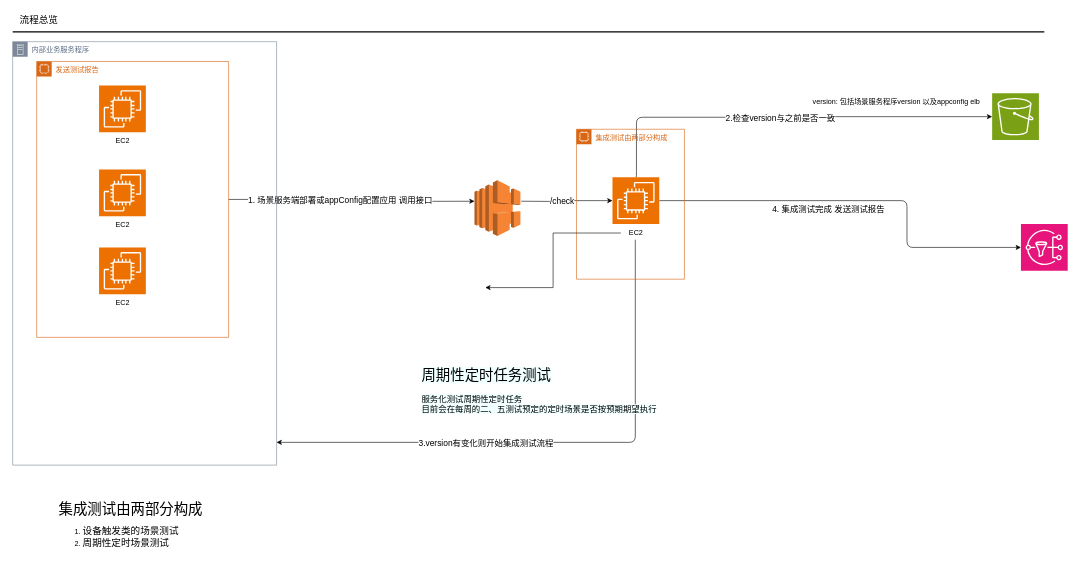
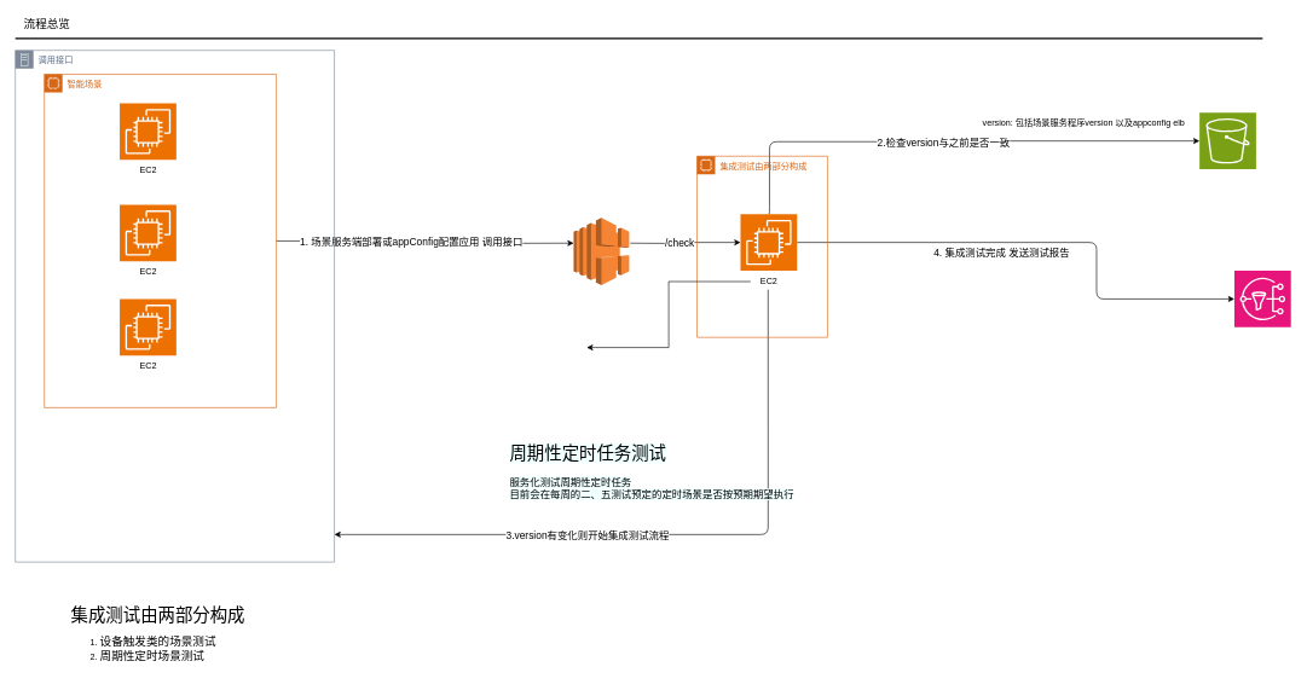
  <mxCell id="0" />
  <mxCell id="1" parent="0" />
  <mxCell id="2" value="流程总览" style="text;html=1;resizable=0;points=[];autosize=1;align=left;verticalAlign=top;spacingTop=-4;fontSize=16;rounded=0;" parent="1" vertex="1"><mxGeometry x="30" y="20.5" width="90" height="30" as="geometry" /></mxCell>
  <mxCell id="3" value="" style="line;strokeWidth=2;html=1;fontSize=14;rounded=0;" parent="1" vertex="1"><mxGeometry x="20" y="45" width="1720" height="15.02" as="geometry" /></mxCell>
  <mxCell id="4" style="edgeStyle=orthogonalEdgeStyle;orthogonalLoop=1;jettySize=auto;html=1;" parent="1" source="6" edge="1"><mxGeometry relative="1" as="geometry"><mxPoint x="790" y="335" as="targetPoint" /></mxGeometry></mxCell>
  <mxCell id="5" value="&lt;span style=&quot;color: rgb(0, 0, 0); font-family: Helvetica; font-style: normal; font-variant-ligatures: normal; font-variant-caps: normal; font-weight: 400; letter-spacing: normal; orphans: 2; text-align: center; text-indent: 0px; text-transform: none; widows: 2; word-spacing: 0px; -webkit-text-stroke-width: 0px; white-space: nowrap; background-color: rgb(255, 255, 255); text-decoration-thickness: initial; text-decoration-style: initial; text-decoration-color: initial; float: none; display: inline !important;&quot;&gt;&lt;font style=&quot;font-size: 14px;&quot;&gt;1. 场景服务端部署或appConfig配置应用 调用接口&lt;/font&gt;&lt;/span&gt;" style="edgeLabel;html=1;align=center;verticalAlign=middle;resizable=0;points=[];" parent="4" vertex="1" connectable="0"><mxGeometry x="-0.311" y="-4" relative="1" as="geometry"><mxPoint x="43" y="-4" as="offset" /></mxGeometry></mxCell>
- <mxCell id="6" value="发送测试报告" style="points=[[0,0],[0.25,0],[0.5,0],[0.75,0],[1,0],[1,0.25],[1,0.5],[1,0.75],[1,1],[0.75,1],[0.5,1],[0.25,1],[0,1],[0,0.75],[0,0.5],[0,0.25]];outlineConnect=0;gradientColor=none;html=1;whiteSpace=wrap;fontSize=12;fontStyle=0;container=1;pointerEvents=0;collapsible=0;recursiveResize=0;shape=mxgraph.aws4.group;grIcon=mxgraph.aws4.group_ec2_instance_contents;strokeColor=#D86613;fillColor=none;verticalAlign=top;align=left;spacingLeft=30;fontColor=#D86613;dashed=0;" parent="1" vertex="1"><mxGeometry x="60" y="101.98" width="320" height="460" as="geometry" /></mxCell>
+ <mxCell id="6" value="智能场景" style="points=[[0,0],[0.25,0],[0.5,0],[0.75,0],[1,0],[1,0.25],[1,0.5],[1,0.75],[1,1],[0.75,1],[0.5,1],[0.25,1],[0,1],[0,0.75],[0,0.5],[0,0.25]];outlineConnect=0;gradientColor=none;html=1;whiteSpace=wrap;fontSize=12;fontStyle=0;container=1;pointerEvents=0;collapsible=0;recursiveResize=0;shape=mxgraph.aws4.group;grIcon=mxgraph.aws4.group_ec2_instance_contents;strokeColor=#D86613;fillColor=none;verticalAlign=top;align=left;spacingLeft=30;fontColor=#D86613;dashed=0;" parent="1" vertex="1"><mxGeometry x="60" y="101.98" width="320" height="460" as="geometry" /></mxCell>
  <mxCell id="7" value="" style="group" parent="6" vertex="1" connectable="0"><mxGeometry x="104" y="40" width="78" height="108" as="geometry" /></mxCell>
  <mxCell id="8" value="" style="sketch=0;points=[[0,0,0],[0.25,0,0],[0.5,0,0],[0.75,0,0],[1,0,0],[0,1,0],[0.25,1,0],[0.5,1,0],[0.75,1,0],[1,1,0],[0,0.25,0],[0,0.5,0],[0,0.75,0],[1,0.25,0],[1,0.5,0],[1,0.75,0]];outlineConnect=0;fontColor=#232F3E;fillColor=#ED7100;strokeColor=#ffffff;dashed=0;verticalLabelPosition=bottom;verticalAlign=top;align=center;html=1;fontSize=12;fontStyle=0;aspect=fixed;shape=mxgraph.aws4.resourceIcon;resIcon=mxgraph.aws4.ec2;" parent="7" vertex="1"><mxGeometry width="78" height="78" as="geometry" /></mxCell>
  <mxCell id="9" value="EC2" style="text;html=1;align=center;verticalAlign=middle;resizable=0;points=[];autosize=1;strokeColor=none;fillColor=none;" parent="7" vertex="1"><mxGeometry x="14" y="78" width="50" height="30" as="geometry" /></mxCell>
  <mxCell id="10" value="" style="group" parent="6" vertex="1" connectable="0"><mxGeometry x="104" y="310" width="78" height="108" as="geometry" /></mxCell>
  <mxCell id="11" value="" style="sketch=0;points=[[0,0,0],[0.25,0,0],[0.5,0,0],[0.75,0,0],[1,0,0],[0,1,0],[0.25,1,0],[0.5,1,0],[0.75,1,0],[1,1,0],[0,0.25,0],[0,0.5,0],[0,0.75,0],[1,0.25,0],[1,0.5,0],[1,0.75,0]];outlineConnect=0;fontColor=#232F3E;fillColor=#ED7100;strokeColor=#ffffff;dashed=0;verticalLabelPosition=bottom;verticalAlign=top;align=center;html=1;fontSize=12;fontStyle=0;aspect=fixed;shape=mxgraph.aws4.resourceIcon;resIcon=mxgraph.aws4.ec2;" parent="10" vertex="1"><mxGeometry width="78" height="78" as="geometry" /></mxCell>
  <mxCell id="12" value="EC2" style="text;html=1;align=center;verticalAlign=middle;resizable=0;points=[];autosize=1;strokeColor=none;fillColor=none;" parent="10" vertex="1"><mxGeometry x="14" y="78" width="50" height="30" as="geometry" /></mxCell>
  <mxCell id="13" value="" style="group" parent="6" vertex="1" connectable="0"><mxGeometry x="104" y="180" width="78" height="108" as="geometry" /></mxCell>
  <mxCell id="14" value="" style="sketch=0;points=[[0,0,0],[0.25,0,0],[0.5,0,0],[0.75,0,0],[1,0,0],[0,1,0],[0.25,1,0],[0.5,1,0],[0.75,1,0],[1,1,0],[0,0.25,0],[0,0.5,0],[0,0.75,0],[1,0.25,0],[1,0.5,0],[1,0.75,0]];outlineConnect=0;fontColor=#232F3E;fillColor=#ED7100;strokeColor=#ffffff;dashed=0;verticalLabelPosition=bottom;verticalAlign=top;align=center;html=1;fontSize=12;fontStyle=0;aspect=fixed;shape=mxgraph.aws4.resourceIcon;resIcon=mxgraph.aws4.ec2;" parent="13" vertex="1"><mxGeometry width="78" height="78" as="geometry" /></mxCell>
  <mxCell id="15" value="EC2" style="text;html=1;align=center;verticalAlign=middle;resizable=0;points=[];autosize=1;strokeColor=none;fillColor=none;" parent="13" vertex="1"><mxGeometry x="14" y="78" width="50" height="30" as="geometry" /></mxCell>
  <mxCell id="16" style="edgeStyle=orthogonalEdgeStyle;orthogonalLoop=1;jettySize=auto;html=1;entryX=0;entryY=0.5;entryDx=0;entryDy=0;entryPerimeter=0;" parent="1" target="30" edge="1"><mxGeometry relative="1" as="geometry"><mxPoint x="868" y="335" as="sourcePoint" /><mxPoint x="950" y="335" as="targetPoint" /></mxGeometry></mxCell>
  <mxCell id="17" value="&lt;font style=&quot;font-size: 14px;&quot;&gt;/check&lt;/font&gt;" style="edgeLabel;html=1;align=center;verticalAlign=middle;resizable=0;points=[];" parent="16" vertex="1" connectable="0"><mxGeometry x="-0.122" y="1" relative="1" as="geometry"><mxPoint as="offset" /></mxGeometry></mxCell>
  <mxCell id="18" value="" style="group" parent="1" vertex="1" connectable="0"><mxGeometry x="1653" y="155" width="78" height="108" as="geometry" /></mxCell>
  <mxCell id="19" value="" style="sketch=0;points=[[0,0,0],[0.25,0,0],[0.5,0,0],[0.75,0,0],[1,0,0],[0,1,0],[0.25,1,0],[0.5,1,0],[0.75,1,0],[1,1,0],[0,0.25,0],[0,0.5,0],[0,0.75,0],[1,0.25,0],[1,0.5,0],[1,0.75,0]];outlineConnect=0;fontColor=#232F3E;fillColor=#7AA116;strokeColor=#ffffff;dashed=0;verticalLabelPosition=bottom;verticalAlign=top;align=center;html=1;fontSize=12;fontStyle=0;aspect=fixed;shape=mxgraph.aws4.resourceIcon;resIcon=mxgraph.aws4.s3;" parent="18" vertex="1"><mxGeometry width="78" height="78" as="geometry" /></mxCell>
  <mxCell id="20" style="edgeStyle=orthogonalEdgeStyle;orthogonalLoop=1;jettySize=auto;html=1;entryX=0;entryY=0.5;entryDx=0;entryDy=0;entryPerimeter=0;exitX=0.5;exitY=0;exitDx=0;exitDy=0;exitPerimeter=0;" parent="1" source="30" edge="1"><mxGeometry relative="1" as="geometry"><Array as="points"><mxPoint x="1060" y="295" /><mxPoint x="1060" y="195" /><mxPoint x="1370" y="195" /><mxPoint x="1370" y="194" /></Array><mxPoint x="980.03" y="294.996" as="sourcePoint" /><mxPoint x="1653" y="194.01" as="targetPoint" /></mxGeometry></mxCell>
  <mxCell id="21" value="&lt;font style=&quot;font-size: 14px;&quot;&gt;2.检查version与之前是否一致&lt;/font&gt;" style="edgeLabel;html=1;align=center;verticalAlign=middle;resizable=0;points=[];" parent="20" vertex="1" connectable="0"><mxGeometry x="-0.238" y="1" relative="1" as="geometry"><mxPoint x="75" y="1" as="offset" /></mxGeometry></mxCell>
  <mxCell id="22" value="version: 包括场景服务程序version 以及appconfig elb" style="text;html=1;align=center;verticalAlign=middle;resizable=0;points=[];autosize=1;strokeColor=none;fillColor=none;" parent="1" vertex="1"><mxGeometry x="1333" y="155" width="320" height="30" as="geometry" /></mxCell>
- <mxCell id="23" value="内部业务服务程序" style="points=[[0,0],[0.25,0],[0.5,0],[0.75,0],[1,0],[1,0.25],[1,0.5],[1,0.75],[1,1],[0.75,1],[0.5,1],[0.25,1],[0,1],[0,0.75],[0,0.5],[0,0.25]];outlineConnect=0;gradientColor=none;html=1;whiteSpace=wrap;fontSize=12;fontStyle=0;container=1;pointerEvents=0;collapsible=0;recursiveResize=0;shape=mxgraph.aws4.group;grIcon=mxgraph.aws4.group_on_premise;strokeColor=#7D8998;fillColor=none;verticalAlign=top;align=left;spacingLeft=30;fontColor=#5A6C86;dashed=0;" parent="1" vertex="1"><mxGeometry x="20" y="69" width="440" height="706" as="geometry" /></mxCell>
+ <mxCell id="23" value="调用接口" style="points=[[0,0],[0.25,0],[0.5,0],[0.75,0],[1,0],[1,0.25],[1,0.5],[1,0.75],[1,1],[0.75,1],[0.5,1],[0.25,1],[0,1],[0,0.75],[0,0.5],[0,0.25]];outlineConnect=0;gradientColor=none;html=1;whiteSpace=wrap;fontSize=12;fontStyle=0;container=1;pointerEvents=0;collapsible=0;recursiveResize=0;shape=mxgraph.aws4.group;grIcon=mxgraph.aws4.group_on_premise;strokeColor=#7D8998;fillColor=none;verticalAlign=top;align=left;spacingLeft=30;fontColor=#5A6C86;dashed=0;" parent="1" vertex="1"><mxGeometry x="20" y="69" width="440" height="706" as="geometry" /></mxCell>
  <mxCell id="24" style="edgeStyle=orthogonalEdgeStyle;orthogonalLoop=1;jettySize=auto;html=1;exitX=0.481;exitY=0.869;exitDx=0;exitDy=0;exitPerimeter=0;" parent="1" source="31" target="23" edge="1"><mxGeometry relative="1" as="geometry"><mxPoint x="570" y="736.615" as="targetPoint" /><Array as="points"><mxPoint x="1058" y="737" /></Array><mxPoint x="1061" y="473.39" as="sourcePoint" /></mxGeometry></mxCell>
  <mxCell id="25" value="&lt;font style=&quot;font-size: 14px;&quot;&gt;3.version有变化则开始集成测试流程&lt;/font&gt;" style="edgeLabel;html=1;align=center;verticalAlign=middle;resizable=0;points=[];" parent="24" vertex="1" connectable="0"><mxGeometry x="0.268" y="2" relative="1" as="geometry"><mxPoint x="5" y="-2" as="offset" /></mxGeometry></mxCell>
  <mxCell id="26" value="" style="sketch=0;points=[[0,0,0],[0.25,0,0],[0.5,0,0],[0.75,0,0],[1,0,0],[0,1,0],[0.25,1,0],[0.5,1,0],[0.75,1,0],[1,1,0],[0,0.25,0],[0,0.5,0],[0,0.75,0],[1,0.25,0],[1,0.5,0],[1,0.75,0]];outlineConnect=0;fontColor=#232F3E;fillColor=#E7157B;strokeColor=#ffffff;dashed=0;verticalLabelPosition=bottom;verticalAlign=top;align=center;html=1;fontSize=12;fontStyle=0;aspect=fixed;shape=mxgraph.aws4.resourceIcon;resIcon=mxgraph.aws4.sns;" parent="1" vertex="1"><mxGeometry x="1701" y="373" width="78" height="78" as="geometry" /></mxCell>
  <mxCell id="27" style="edgeStyle=orthogonalEdgeStyle;orthogonalLoop=1;jettySize=auto;html=1;entryX=0;entryY=0.5;entryDx=0;entryDy=0;entryPerimeter=0;" parent="1" source="30" target="26" edge="1"><mxGeometry relative="1" as="geometry"><Array as="points"><mxPoint x="1511" y="334" /><mxPoint x="1511" y="412" /></Array><mxPoint x="1460" y="334" as="sourcePoint" /></mxGeometry></mxCell>
  <mxCell id="28" value="&lt;font style=&quot;font-size: 14px;&quot;&gt;4. 集成测试完成 发送测试报告&lt;/font&gt;" style="edgeLabel;html=1;align=center;verticalAlign=middle;resizable=0;points=[];" parent="27" vertex="1" connectable="0"><mxGeometry x="0.032" relative="1" as="geometry"><mxPoint x="-70" y="13" as="offset" /></mxGeometry></mxCell>
  <mxCell id="29" value="" style="group" parent="1" vertex="1" connectable="0"><mxGeometry x="1020" y="295" width="78" height="108" as="geometry" /></mxCell>
  <mxCell id="30" value="" style="sketch=0;points=[[0,0,0],[0.25,0,0],[0.5,0,0],[0.75,0,0],[1,0,0],[0,1,0],[0.25,1,0],[0.5,1,0],[0.75,1,0],[1,1,0],[0,0.25,0],[0,0.5,0],[0,0.75,0],[1,0.25,0],[1,0.5,0],[1,0.75,0]];outlineConnect=0;fontColor=#232F3E;fillColor=#ED7100;strokeColor=#ffffff;dashed=0;verticalLabelPosition=bottom;verticalAlign=top;align=center;html=1;fontSize=12;fontStyle=0;aspect=fixed;shape=mxgraph.aws4.resourceIcon;resIcon=mxgraph.aws4.ec2;" parent="29" vertex="1"><mxGeometry width="78" height="78" as="geometry" /></mxCell>
  <mxCell id="31" value="EC2" style="text;html=1;align=center;verticalAlign=middle;resizable=0;points=[];autosize=1;strokeColor=none;fillColor=none;" parent="29" vertex="1"><mxGeometry x="14" y="78" width="50" height="30" as="geometry" /></mxCell>
  <mxCell id="32" value="" style="group" parent="1" vertex="1" connectable="0"><mxGeometry x="790" y="300" width="76.5" height="123" as="geometry" /></mxCell>
  <mxCell id="33" value="" style="outlineConnect=0;dashed=0;verticalLabelPosition=bottom;verticalAlign=top;align=center;html=1;shape=mxgraph.aws3.elastic_load_balancing;fillColor=#F58534;gradientColor=none;" parent="32" vertex="1"><mxGeometry width="76.5" height="93" as="geometry" /></mxCell>
  <mxCell id="34" value="集成测试由两部分构成" style="points=[[0,0],[0.25,0],[0.5,0],[0.75,0],[1,0],[1,0.25],[1,0.5],[1,0.75],[1,1],[0.75,1],[0.5,1],[0.25,1],[0,1],[0,0.75],[0,0.5],[0,0.25]];outlineConnect=0;gradientColor=none;html=1;whiteSpace=wrap;fontSize=12;fontStyle=0;container=1;pointerEvents=0;collapsible=0;recursiveResize=0;shape=mxgraph.aws4.group;grIcon=mxgraph.aws4.group_ec2_instance_contents;strokeColor=#D86613;fillColor=none;verticalAlign=top;align=left;spacingLeft=30;fontColor=#D86613;dashed=0;" parent="1" vertex="1"><mxGeometry x="960" y="215" width="180" height="250" as="geometry" /></mxCell>
  <mxCell id="35" value="" style="shape=image;html=1;verticalAlign=top;verticalLabelPosition=bottom;labelBackgroundColor=#f0ffff;imageAspect=0;aspect=fixed;image=https://cdn1.iconfinder.com/data/icons/unicons-line-vol-5/24/process-128.png" vertex="1" parent="1"><mxGeometry x="680" y="415" width="128" height="128" as="geometry" /></mxCell>
  <mxCell id="36" style="edgeStyle=orthogonalEdgeStyle;rounded=0;orthogonalLoop=1;jettySize=auto;html=1;entryX=1;entryY=0.5;entryDx=0;entryDy=0;" edge="1" parent="1" source="31" target="35"><mxGeometry relative="1" as="geometry" /></mxCell>
  <mxCell id="37" value="&lt;h1 style=&quot;margin-top: 0px;&quot;&gt;&lt;span style=&quot;font-weight: 400; text-align: center; white-space: nowrap; background-color: rgb(240, 255, 255);&quot;&gt;周期性定时任务测试&lt;/span&gt;&lt;br&gt;&lt;/h1&gt;&lt;p&gt;&lt;font style=&quot;font-size: 14px;&quot;&gt;&lt;span style=&quot;text-wrap-mode: nowrap; background-color: rgb(240, 255, 255);&quot;&gt;服务化测试周期性定时任务&lt;br&gt;&lt;/span&gt;&lt;span style=&quot;text-wrap-mode: nowrap; background-color: rgb(240, 255, 255);&quot;&gt;目前会在每周的二、五测试预定的定时场景是否按预期期望执行&lt;/span&gt;&lt;/font&gt;&lt;/p&gt;" style="text;html=1;whiteSpace=wrap;overflow=hidden;rounded=0;" vertex="1" parent="1"><mxGeometry x="700" y="605" width="410" height="120" as="geometry" /></mxCell>
  <mxCell id="38" value="&lt;font style=&quot;font-size: 24px;&quot;&gt;集成测试由两部分构成&lt;/font&gt;&lt;div&gt;&lt;ol&gt;&lt;li&gt;&lt;font size=&quot;3&quot;&gt;设备触发类的场景测试&lt;br&gt;&lt;/font&gt;&lt;/li&gt;&lt;li&gt;&lt;font size=&quot;3&quot;&gt;周期性定时场景测试&lt;/font&gt;&lt;br&gt;&lt;/li&gt;&lt;/ol&gt;&lt;/div&gt;" style="text;html=1;align=left;verticalAlign=middle;resizable=0;points=[];autosize=1;strokeColor=none;fillColor=none;" vertex="1" parent="1"><mxGeometry x="95" y="830" width="260" height="100" as="geometry" /></mxCell>
